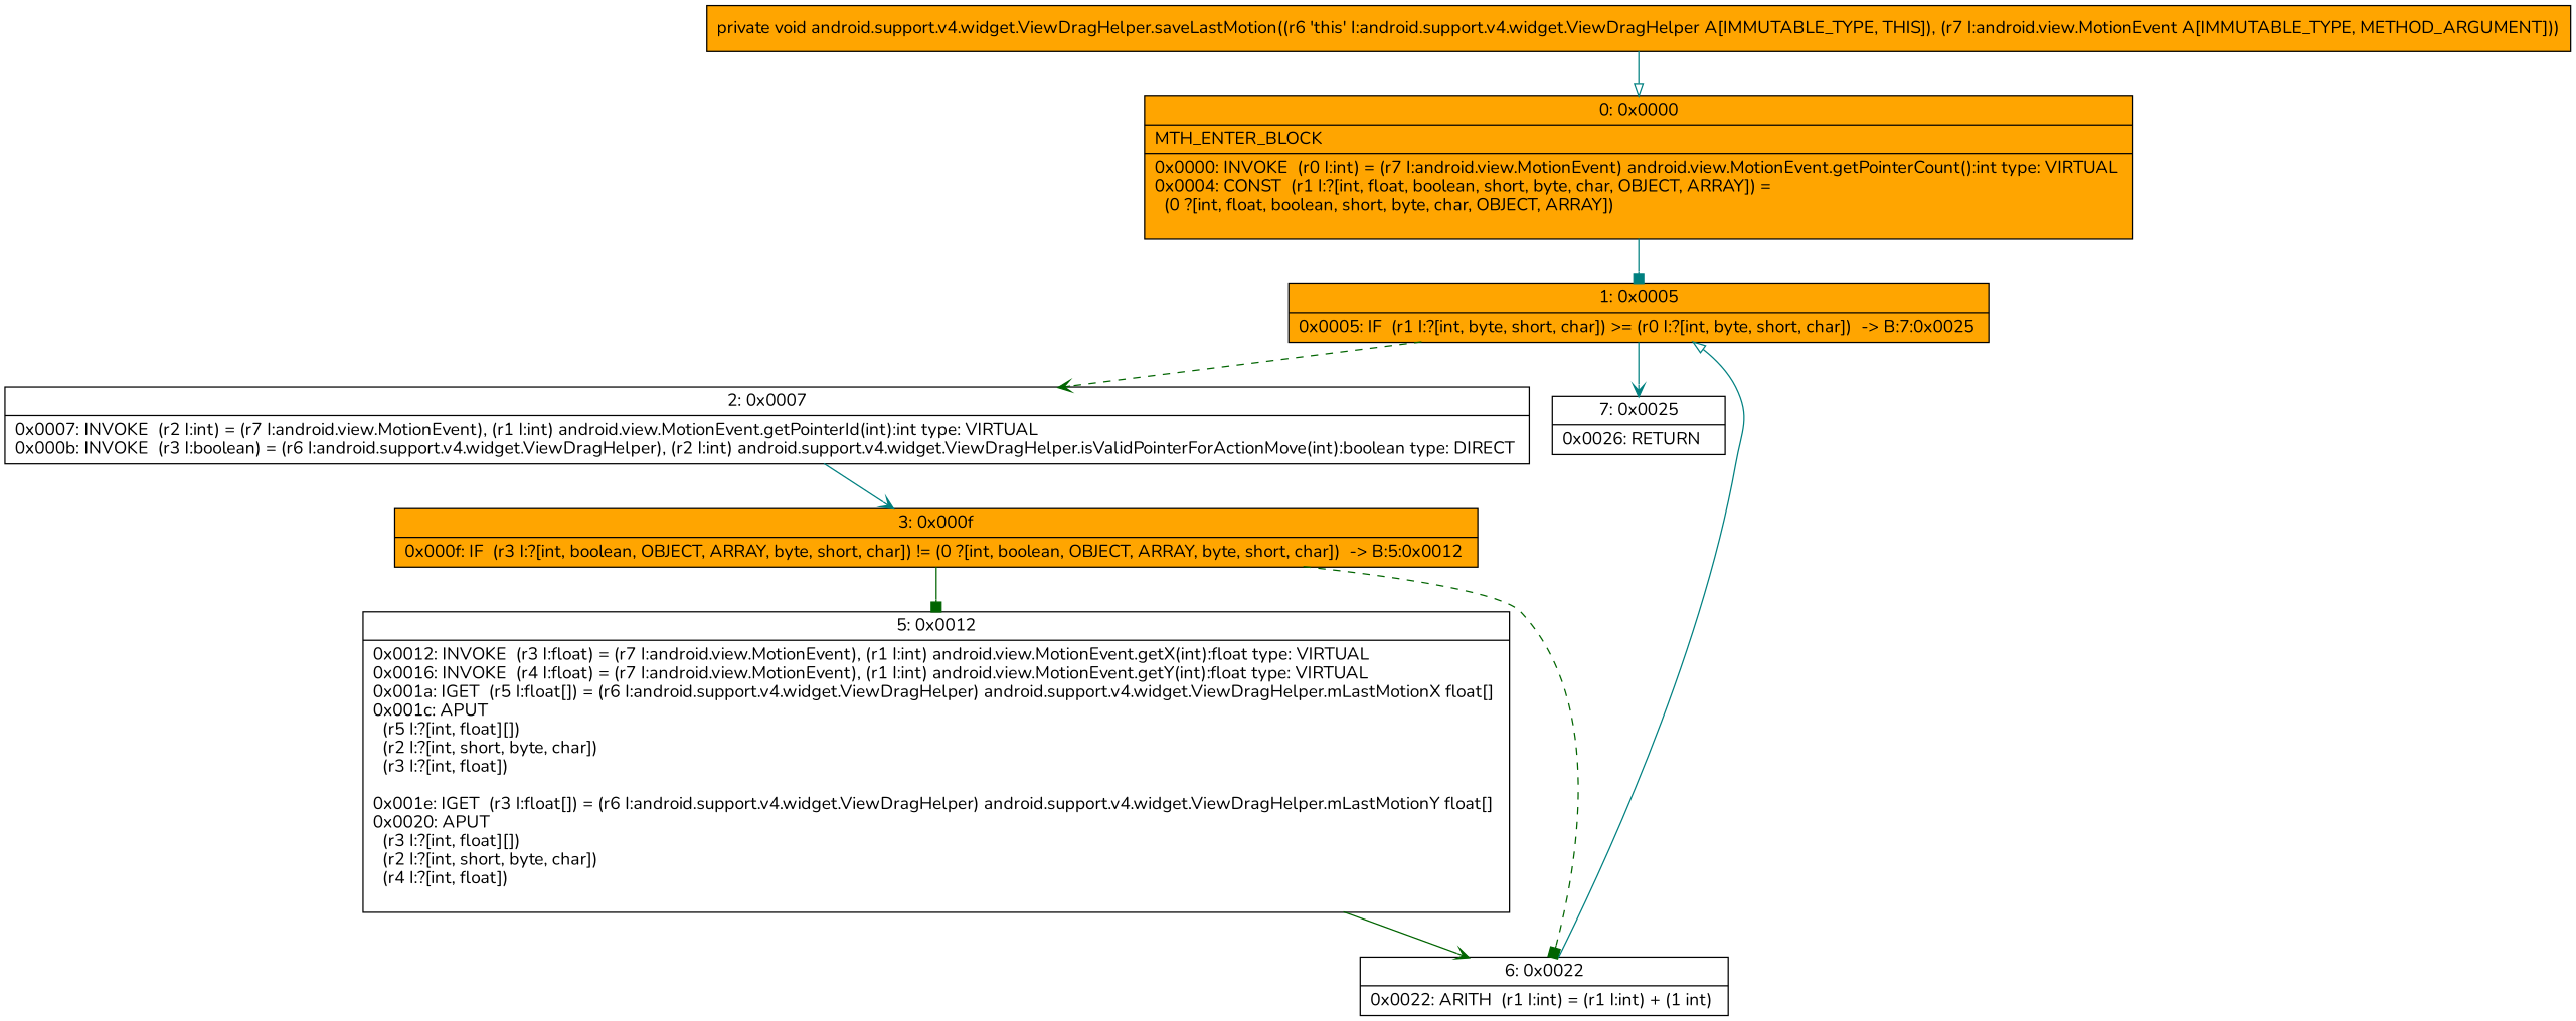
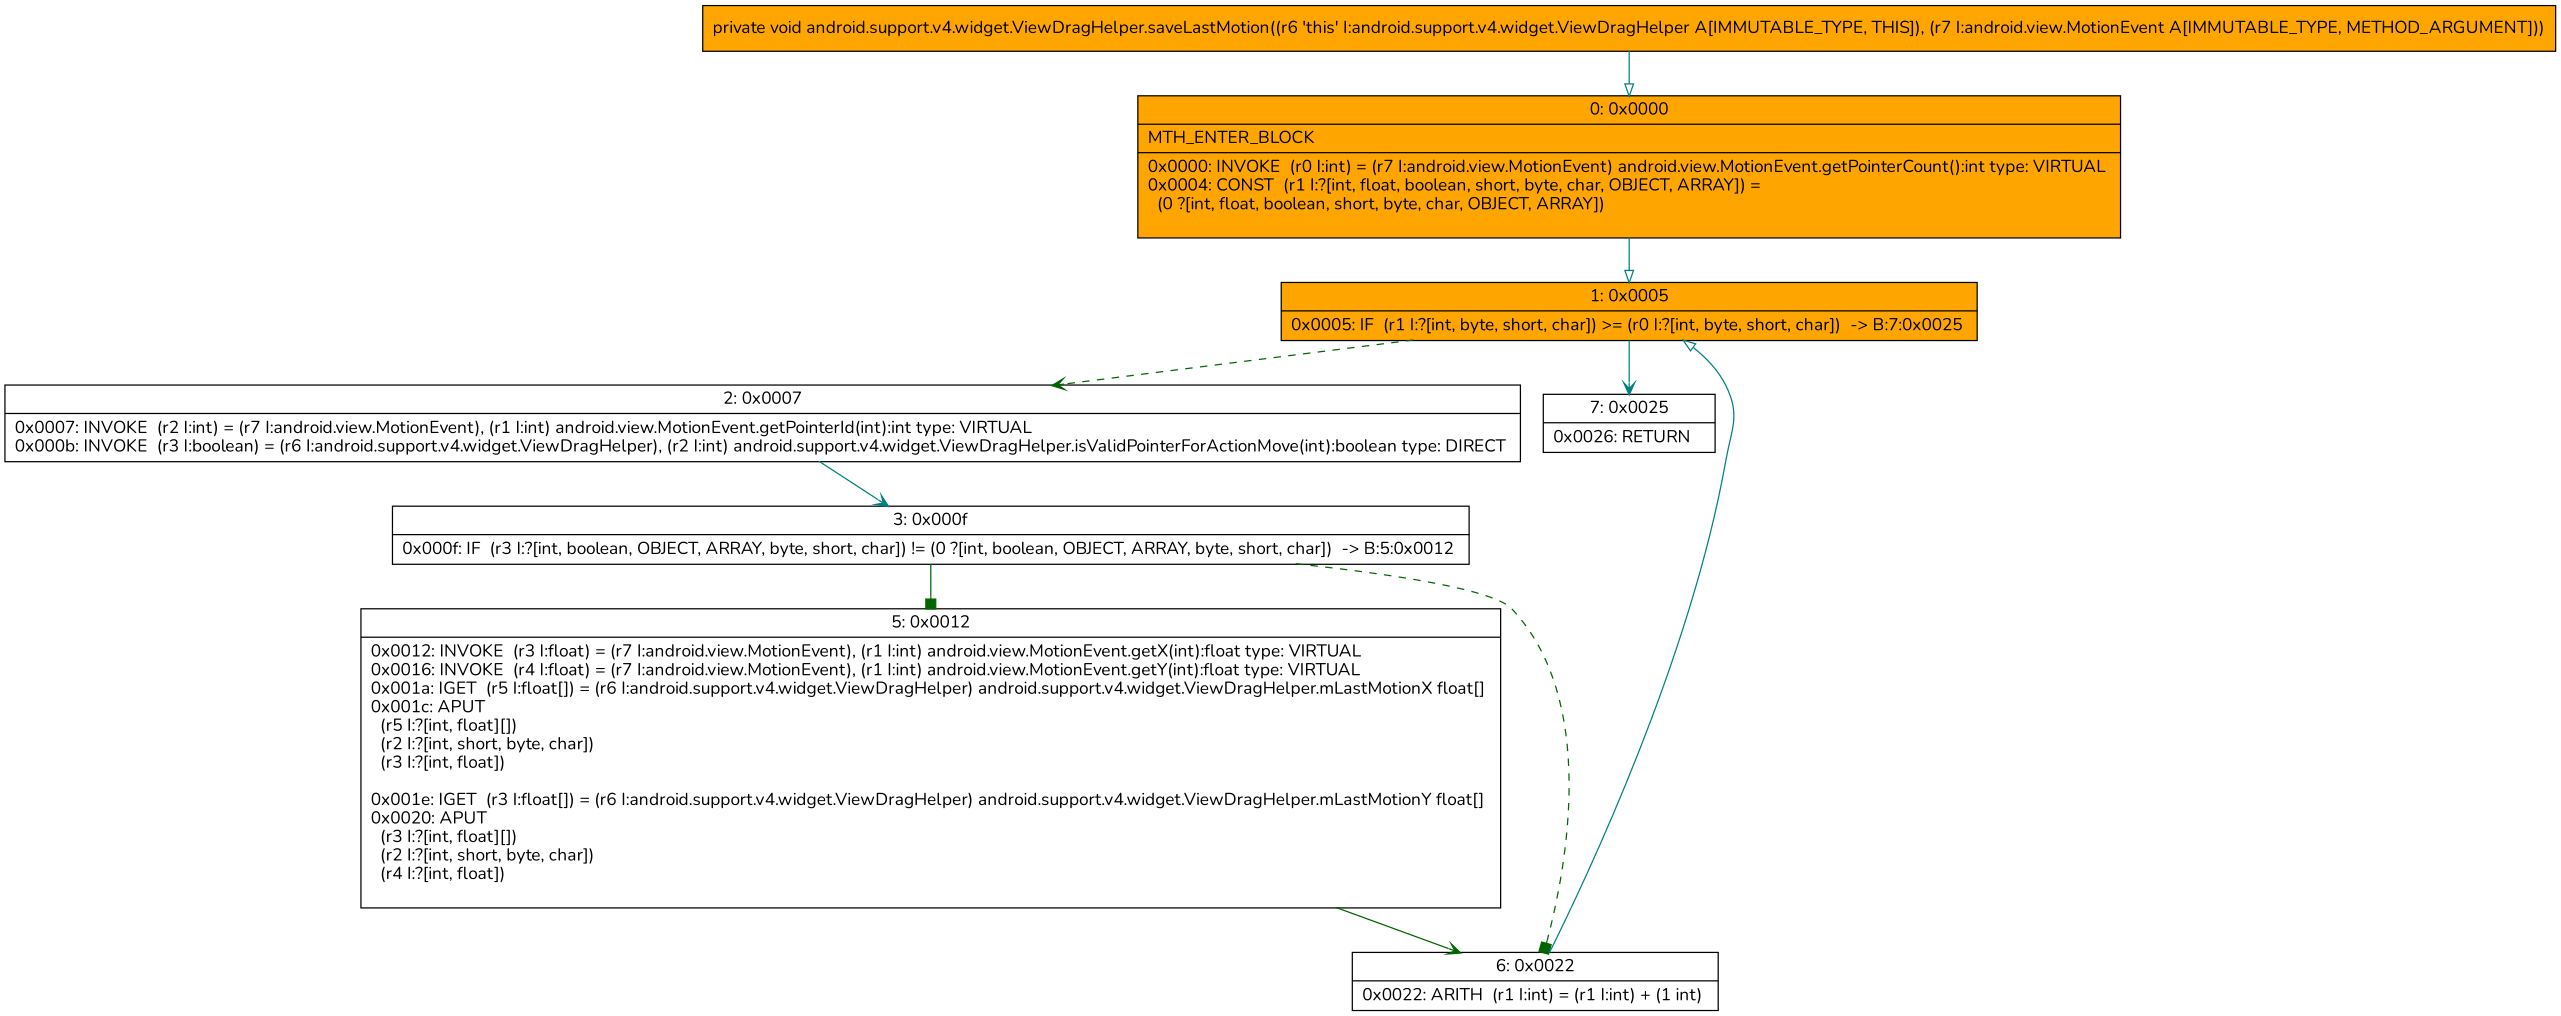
  digraph {
    fontname=Nunito
    node [fillcolor=white fontname=Nunito shape=record style=filled]
    edge [arrowhead=vee color=teal fontname=Nunito]
    n1 [fillcolor=orange label="{0\:\ 0x0000|MTH_ENTER_BLOCK\l|0x0000: INVOKE  (r0 I:int) = (r7 I:android.view.MotionEvent) android.view.MotionEvent.getPointerCount():int type: VIRTUAL \l0x0004: CONST  (r1 I:?[int, float, boolean, short, byte, char, OBJECT, ARRAY]) = \l  (0 ?[int, float, boolean, short, byte, char, OBJECT, ARRAY])\l \l}"]
    n2 [fillcolor=orange label="{1\:\ 0x0005|0x0005: IF  (r1 I:?[int, byte, short, char]) \>= (r0 I:?[int, byte, short, char])  \-\> B:7:0x0025 \l}"]
    n3 [label="{2\:\ 0x0007|0x0007: INVOKE  (r2 I:int) = (r7 I:android.view.MotionEvent), (r1 I:int) android.view.MotionEvent.getPointerId(int):int type: VIRTUAL \l0x000b: INVOKE  (r3 I:boolean) = (r6 I:android.support.v4.widget.ViewDragHelper), (r2 I:int) android.support.v4.widget.ViewDragHelper.isValidPointerForActionMove(int):boolean type: DIRECT \l}"]
    n4 [label="{7\:\ 0x0025|0x0026: RETURN   \l}"]
-   n5 [fillcolor=orange label="{3\:\ 0x000f|0x000f: IF  (r3 I:?[int, boolean, OBJECT, ARRAY, byte, short, char]) != (0 ?[int, boolean, OBJECT, ARRAY, byte, short, char])  \-\> B:5:0x0012 \l}"]
+   n5 [label="{3\:\ 0x000f|0x000f: IF  (r3 I:?[int, boolean, OBJECT, ARRAY, byte, short, char]) != (0 ?[int, boolean, OBJECT, ARRAY, byte, short, char])  \-\> B:5:0x0012 \l}"]
    n6 [label="{5\:\ 0x0012|0x0012: INVOKE  (r3 I:float) = (r7 I:android.view.MotionEvent), (r1 I:int) android.view.MotionEvent.getX(int):float type: VIRTUAL \l0x0016: INVOKE  (r4 I:float) = (r7 I:android.view.MotionEvent), (r1 I:int) android.view.MotionEvent.getY(int):float type: VIRTUAL \l0x001a: IGET  (r5 I:float[]) = (r6 I:android.support.v4.widget.ViewDragHelper) android.support.v4.widget.ViewDragHelper.mLastMotionX float[] \l0x001c: APUT  \l  (r5 I:?[int, float][])\l  (r2 I:?[int, short, byte, char])\l  (r3 I:?[int, float])\l \l0x001e: IGET  (r3 I:float[]) = (r6 I:android.support.v4.widget.ViewDragHelper) android.support.v4.widget.ViewDragHelper.mLastMotionY float[] \l0x0020: APUT  \l  (r3 I:?[int, float][])\l  (r2 I:?[int, short, byte, char])\l  (r4 I:?[int, float])\l \l}"]
    n7 [label="{6\:\ 0x0022|0x0022: ARITH  (r1 I:int) = (r1 I:int) + (1 int) \l}"]
    n8 [fillcolor=orange label="{private void android.support.v4.widget.ViewDragHelper.saveLastMotion((r6 'this' I:android.support.v4.widget.ViewDragHelper A[IMMUTABLE_TYPE, THIS]), (r7 I:android.view.MotionEvent A[IMMUTABLE_TYPE, METHOD_ARGUMENT])) }"]
-   n1 -> n2 [arrowhead=box]
+   n1 -> n2 [arrowhead=onormal]
    n2 -> n3 [color=darkgreen style=dashed]
    n2 -> n4
    n3 -> n5
    n5 -> n6 [arrowhead=box color=darkgreen]
    n5 -> n7 [arrowhead=box color=darkgreen style=dashed]
    n6 -> n7 [color=darkgreen]
    n7 -> n2 [arrowhead=onormal]
    n8 -> n1 [arrowhead=onormal]
  }
